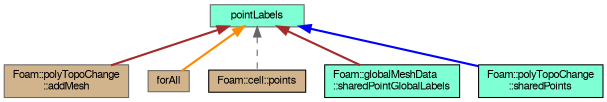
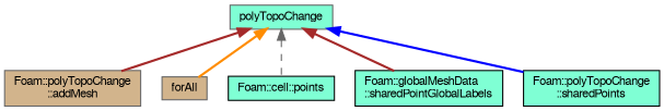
  digraph {
    rankdir=TB
    node [color=gray40 fillcolor=aquamarine fontname=FreeSans fontsize=10 shape=record style=filled]
    edge [color=brown dir=back fontname=FreeSans fontsize=10 labelfontname=FreeSans labelfontsize=10 style=bold]
-   n1 [fontcolor=black height=0.2 label=pointLabels width=0.4]
+   n1 [fontcolor=black height=0.2 label=polyTopoChange width=0.4]
    n2 [fillcolor=tan height=0.2 label="Foam::polyTopoChange\l::addMesh" width=0.4]
    n3 [fillcolor=tan height=0.2 label=forAll width=0.4]
-   n4 [color=black fillcolor=tan height=0.2 label="Foam::cell::points" width=0.4]
+   n4 [color=black height=0.2 label="Foam::cell::points" width=0.4]
    n5 [color=black height=0.2 label="Foam::globalMeshData\l::sharedPointGlobalLabels" width=0.4]
    n6 [color=black height=0.2 label="Foam::polyTopoChange\l::sharedPoints" width=0.4]
    n1 -> n2
    n1 -> n3 [color=darkorange]
    n1 -> n4 [color=gray40 style=dashed]
    n1 -> n5
    n1 -> n6 [color=blue]
  }
